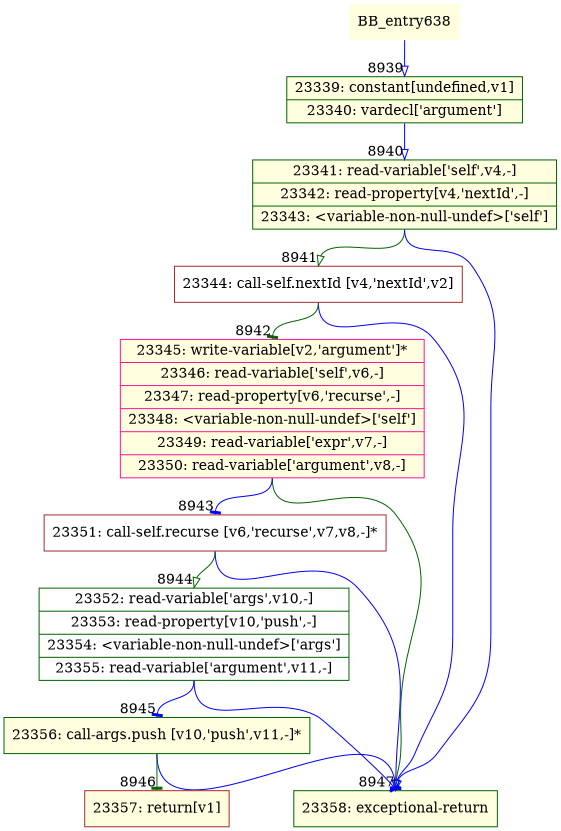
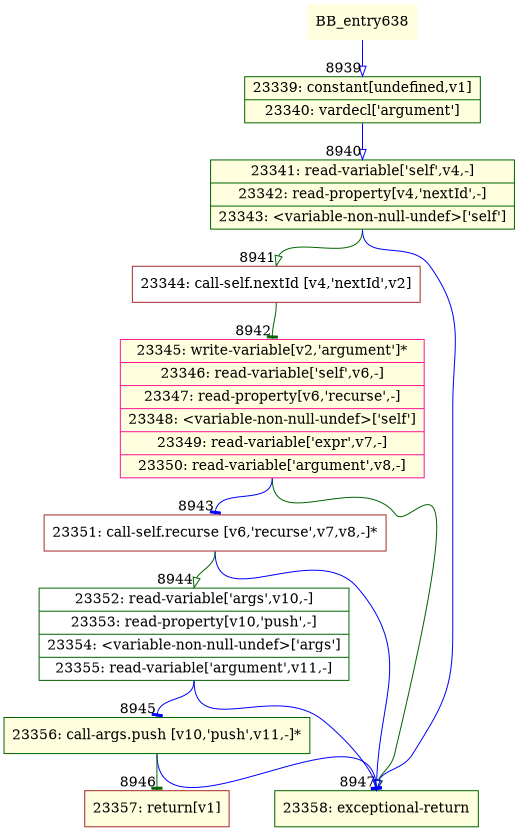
  digraph {
    rankdir=TD
    node [color=darkgreen fillcolor=lightyellow shape=record style=filled]
    edge [arrowhead=onormal color=blue headport=n tailport=s]
    n1 [label=BB_entry638 shape=none]
    n2 [label="{23339: constant[undefined,v1]|23340: vardecl['argument']}"]
    n3 [label="{23341: read-variable['self',v4,-]|23342: read-property[v4,'nextId',-]|23343: \<variable-non-null-undef\>['self']}"]
    n4 [color=brown fillcolor=white label="{23344: call-self.nextId [v4,'nextId',v2]}"]
    n5 [label="{23358: exceptional-return}"]
    n6 [color=deeppink label="{23345: write-variable[v2,'argument']*|23346: read-variable['self',v6,-]|23347: read-property[v6,'recurse',-]|23348: \<variable-non-null-undef\>['self']|23349: read-variable['expr',v7,-]|23350: read-variable['argument',v8,-]}"]
    n7 [color=brown fillcolor=white label="{23351: call-self.recurse [v6,'recurse',v7,v8,-]*}"]
    n8 [fillcolor=white label="{23352: read-variable['args',v10,-]|23353: read-property[v10,'push',-]|23354: \<variable-non-null-undef\>['args']|23355: read-variable['argument',v11,-]}"]
    n9 [label="{23356: call-args.push [v10,'push',v11,-]*}"]
    n10 [color=brown label="{23357: return[v1]}"]
    n1 -> n2 [headlabel="    8939"]
    n2 -> n3 [headlabel="      8940"]
    n3 -> n4 [color=darkgreen headlabel="      8941"]
    n3 -> n5 [headlabel="      8947"]
-   n4 -> n5 [arrowhead=tee]
    n4 -> n6 [arrowhead=tee color=darkgreen headlabel="      8942"]
    n6 -> n5 [color=darkgreen]
    n6 -> n7 [arrowhead=tee headlabel="      8943"]
    n7 -> n5
    n7 -> n8 [color=darkgreen headlabel="      8944"]
    n8 -> n5 [arrowhead=tee]
    n8 -> n9 [arrowhead=tee headlabel="      8945"]
    n9 -> n5 [arrowhead=tee]
    n9 -> n10 [arrowhead=tee color=darkgreen headlabel="      8946"]
  }
